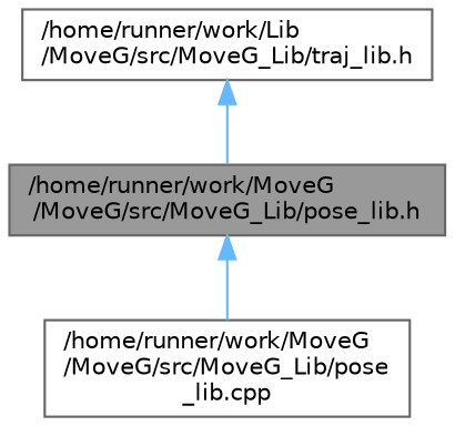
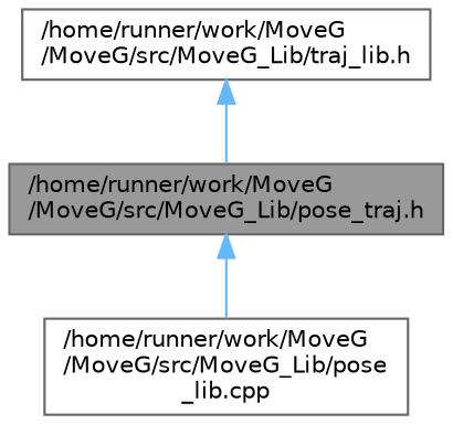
  digraph {
    node [color=grey40 fillcolor=white fontname=Helvetica fontsize=10 shape=box style=filled]
    edge [color=steelblue1 dir=back fontname=Helvetica fontsize=10 labelfontname=Helvetica labelfontsize=10 style=solid]
-   n1 [color=gray40 fillcolor=grey60 fontcolor=black height=0.2 label="/home/runner/work/MoveG\l/MoveG/src/MoveG_Lib/pose_lib.h" width=0.4]
+   n1 [color=gray40 fillcolor=grey60 fontcolor=black height=0.2 label="/home/runner/work/MoveG\l/MoveG/src/MoveG_Lib/pose_traj.h" width=0.4]
    n2 [height=0.2 label="/home/runner/work/MoveG\l/MoveG/src/MoveG_Lib/pose\l_lib.cpp" width=0.4]
-   n3 [height=0.2 label="/home/runner/work/Lib\l/MoveG/src/MoveG_Lib/traj_lib.h" width=0.4]
+   n3 [height=0.2 label="/home/runner/work/MoveG\l/MoveG/src/MoveG_Lib/traj_lib.h" width=0.4]
    n1 -> n2
    n3 -> n1
  }
